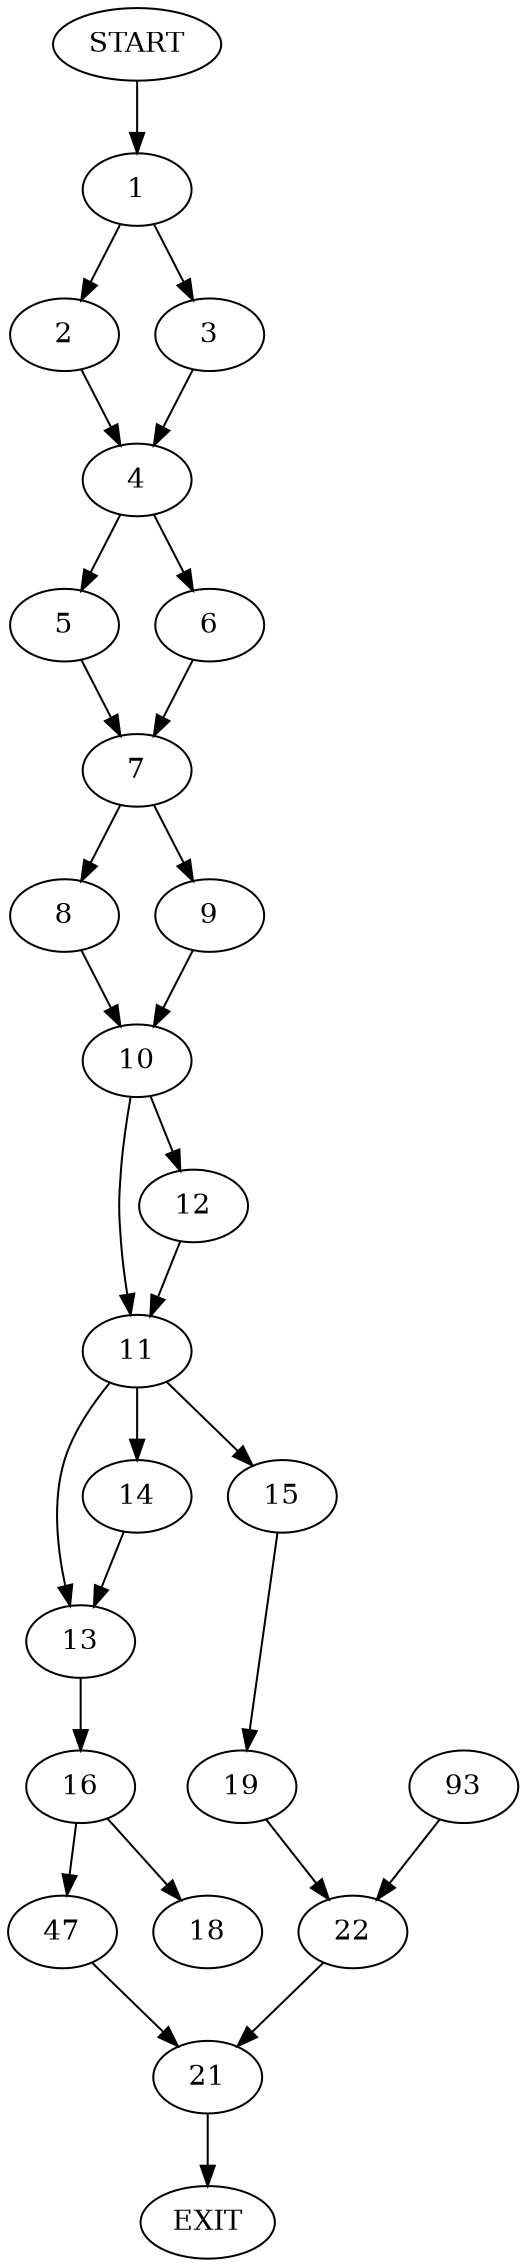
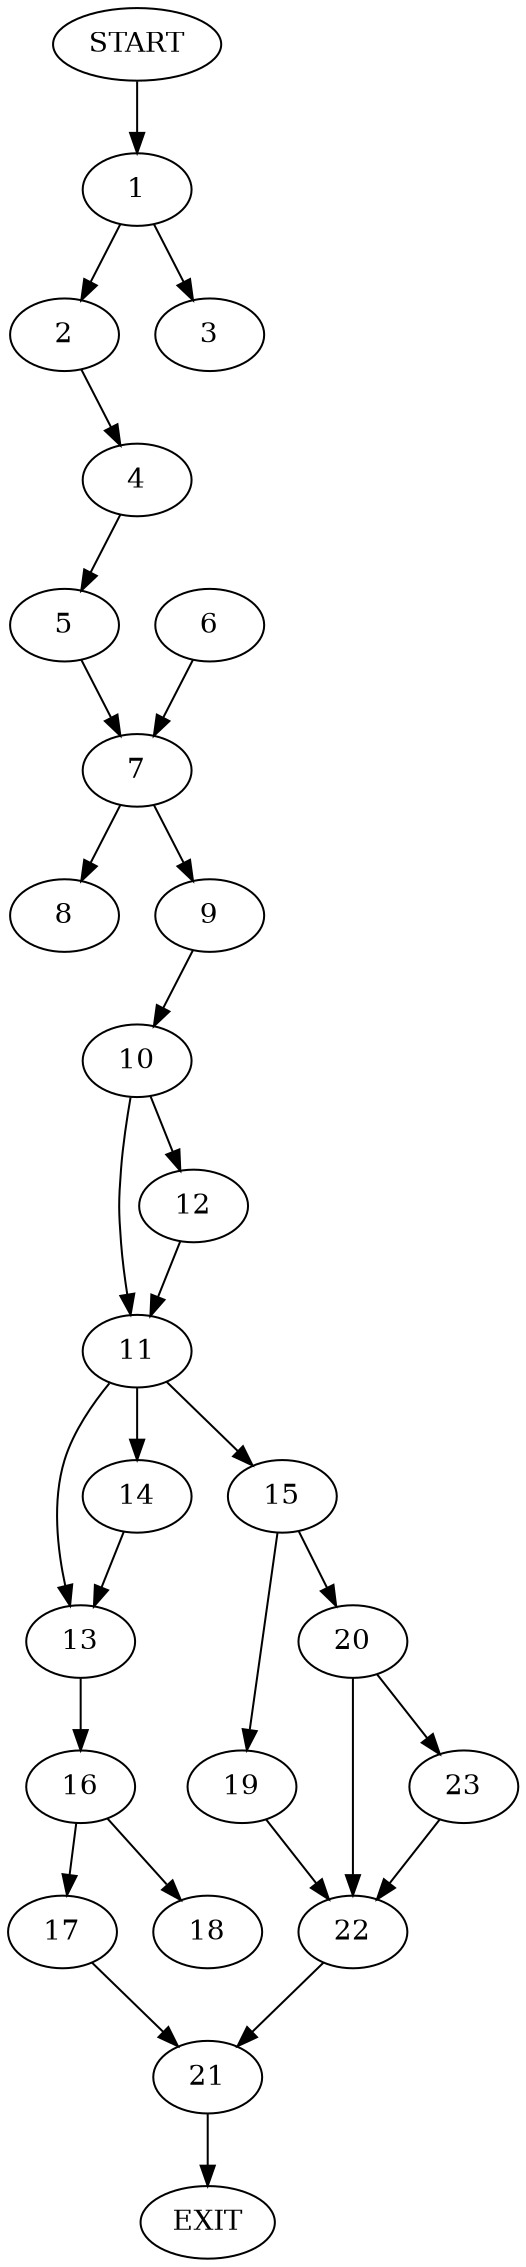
  digraph {
    n1 [label=START]
    1
    2
    3
    n5 [label=EXIT]
    4
    5
    6
    7
    8
    9
    10
    11
    12
    13
    14
    15
    16
    19
-   17 [label=47]
+   20
+   17
    18
    22
-   23 [label=93]
+   23
    21
    n1 -> 1
    1 -> 2
    1 -> 3
    2 -> 4
-   3 -> 4
    4 -> 5
-   4 -> 6
    5 -> 7
    6 -> 7
    7 -> 8
    7 -> 9
-   8 -> 10
    9 -> 10
    10 -> 11
    10 -> 12
    11 -> 13
    11 -> 14
    11 -> 15
    12 -> 11
    13 -> 16
    14 -> 13
    15 -> 19
+   15 -> 20
    16 -> 17
    16 -> 18
    19 -> 22
+   20 -> 22
+   20 -> 23
    17 -> 21
    22 -> 21
    23 -> 22
    21 -> n5
  }
